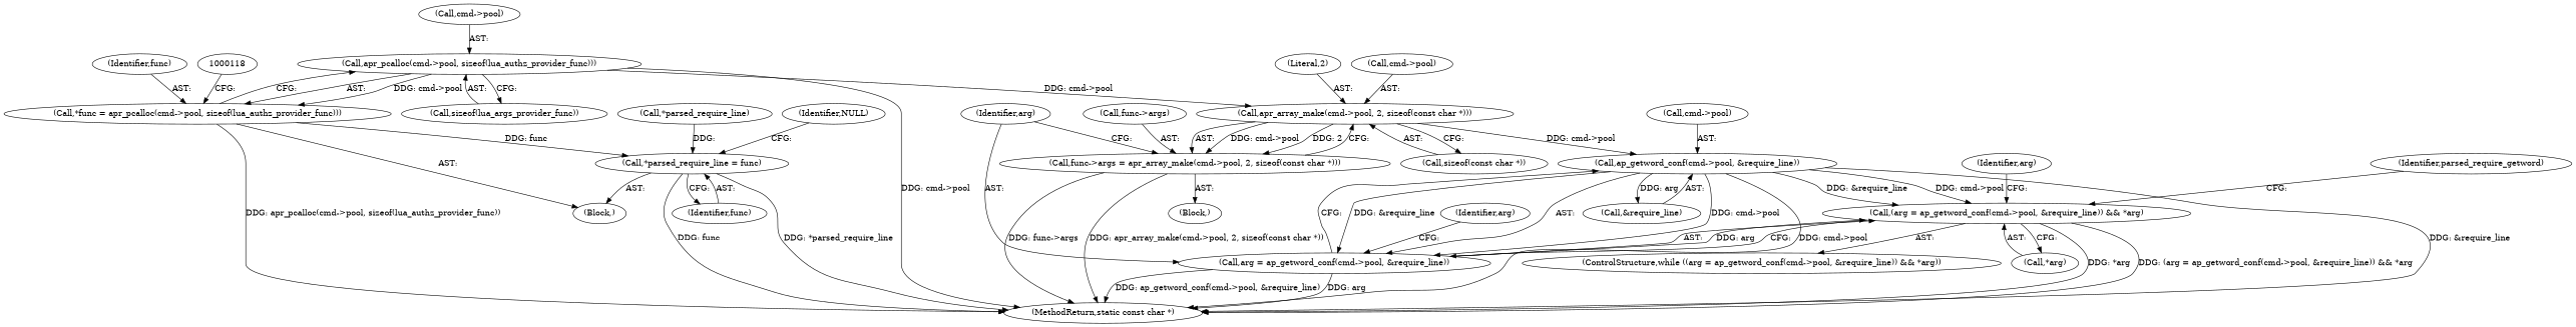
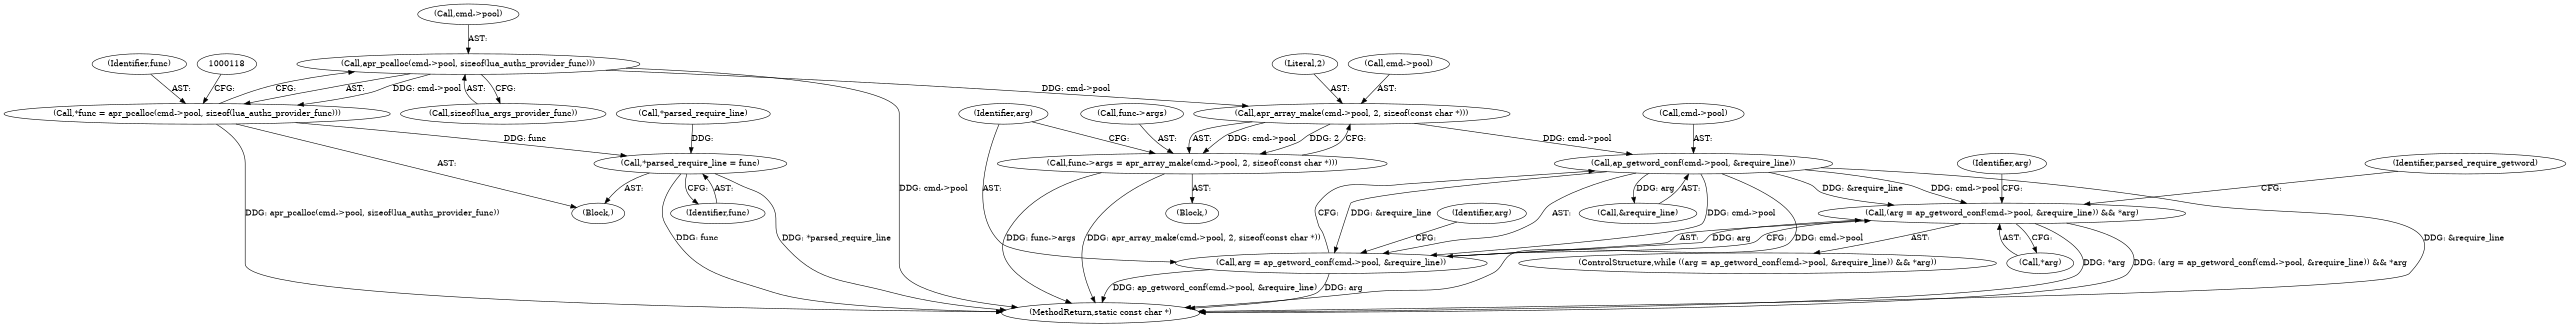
  digraph {
    n1 [label="(Call,apr_pcalloc(cmd->pool, sizeof(lua_authz_provider_func)))"]
    n2 [label="(Call,*func = apr_pcalloc(cmd->pool, sizeof(lua_authz_provider_func)))"]
    n3 [label="(Call,apr_array_make(cmd->pool, 2, sizeof(const char *)))"]
    n4 [label="(Call,sizeof(lua_args_provider_func))"]
    n5 [label="(MethodReturn,static const char *)"]
    n6 [label="(Call,*parsed_require_line = func)"]
    n7 [label="(Block,)"]
    n8 [label="(Call,func->args = apr_array_make(cmd->pool, 2, sizeof(const char *)))"]
    n9 [label="(Call,ap_getword_conf(cmd->pool, &require_line))"]
-   n10 [label="(Call,sizeof(const char *))"]
    n11 [label="(Identifier,func)"]
    n12 [label="(Block,)"]
    n13 [label="(Call,(arg = ap_getword_conf(cmd->pool, &require_line)) && *arg)"]
    n14 [label="(Call,arg = ap_getword_conf(cmd->pool, &require_line))"]
    n15 [label="(Call,&require_line)"]
    n16 [label="(ControlStructure,while ((arg = ap_getword_conf(cmd->pool, &require_line)) && *arg))"]
    n17 [label="(Call,*arg)"]
    n18 [label="(Identifier,arg)"]
    n19 [label="(Call,*parsed_require_line)"]
    n20 [label="(Call,cmd->pool)"]
    n21 [label="(Call,func->args)"]
    n22 [label="(Literal,2)"]
    n23 [label="(Identifier,parsed_require_getword)"]
    n24 [label="(Call,cmd->pool)"]
    n25 [label="(Identifier,arg)"]
    n26 [label="(Identifier,func)"]
-   n27 [label="(Identifier,NULL)"]
    n28 [label="(Call,cmd->pool)"]
    n29 [label="(Identifier,arg)"]
    1000118
    n1 -> n2 [label="AST: "]
    n1 -> n2 [label="DDG: cmd->pool"]
    n1 -> n3 [label="DDG: cmd->pool"]
    n1 -> n4 [label="CFG: "]
    n1 -> n5 [label="DDG: cmd->pool"]
    n2 -> n1 [label="CFG: "]
    n2 -> n5 [label="DDG: apr_pcalloc(cmd->pool, sizeof(lua_authz_provider_func))"]
    n2 -> n6 [label="DDG: func"]
    n2 -> n7 [label="AST: "]
    n3 -> n8 [label="AST: "]
    n3 -> n8 [label="DDG: cmd->pool"]
    n3 -> n8 [label="DDG: 2"]
    n3 -> n9 [label="DDG: cmd->pool"]
-   n3 -> n10 [label="CFG: "]
    n4 -> n1 [label="AST: "]
    n6 -> n5 [label="DDG: func"]
    n6 -> n5 [label="DDG: *parsed_require_line"]
    n6 -> n7 [label="AST: "]
    n6 -> n11 [label="CFG: "]
    n8 -> n3 [label="CFG: "]
    n8 -> n5 [label="DDG: func->args"]
    n8 -> n5 [label="DDG: apr_array_make(cmd->pool, 2, sizeof(const char *))"]
    n8 -> n12 [label="AST: "]
    n9 -> n5 [label="DDG: cmd->pool"]
    n9 -> n5 [label="DDG: &require_line"]
    n9 -> n13 [label="DDG: cmd->pool"]
    n9 -> n13 [label="DDG: &require_line"]
    n9 -> n14 [label="AST: "]
    n9 -> n14 [label="DDG: cmd->pool"]
    n9 -> n14 [label="DDG: &require_line"]
    n9 -> n15 [label="DDG: arg"]
-   n10 -> n3 [label="AST: "]
    n11 -> n6 [label="AST: "]
    n13 -> n5 [label="DDG: *arg"]
    n13 -> n5 [label="DDG: (arg = ap_getword_conf(cmd->pool, &require_line)) && *arg"]
    n13 -> n14 [label="CFG: "]
    n13 -> n16 [label="AST: "]
    n13 -> n17 [label="CFG: "]
    n14 -> n5 [label="DDG: ap_getword_conf(cmd->pool, &require_line)"]
    n14 -> n5 [label="DDG: arg"]
    n14 -> n9 [label="CFG: "]
    n14 -> n13 [label="AST: "]
    n14 -> n13 [label="DDG: arg"]
    n15 -> n9 [label="AST: "]
    n17 -> n13 [label="AST: "]
    n18 -> n14 [label="CFG: "]
    n19 -> n6 [label="DDG: "]
    n20 -> n3 [label="AST: "]
    n21 -> n8 [label="AST: "]
    n22 -> n3 [label="AST: "]
    n23 -> n13 [label="CFG: "]
    n24 -> n1 [label="AST: "]
    n25 -> n13 [label="CFG: "]
    n26 -> n2 [label="AST: "]
-   n27 -> n6 [label="CFG: "]
    n28 -> n9 [label="AST: "]
    n29 -> n8 [label="CFG: "]
    n29 -> n14 [label="AST: "]
    1000118 -> n2 [label="CFG: "]
  }
